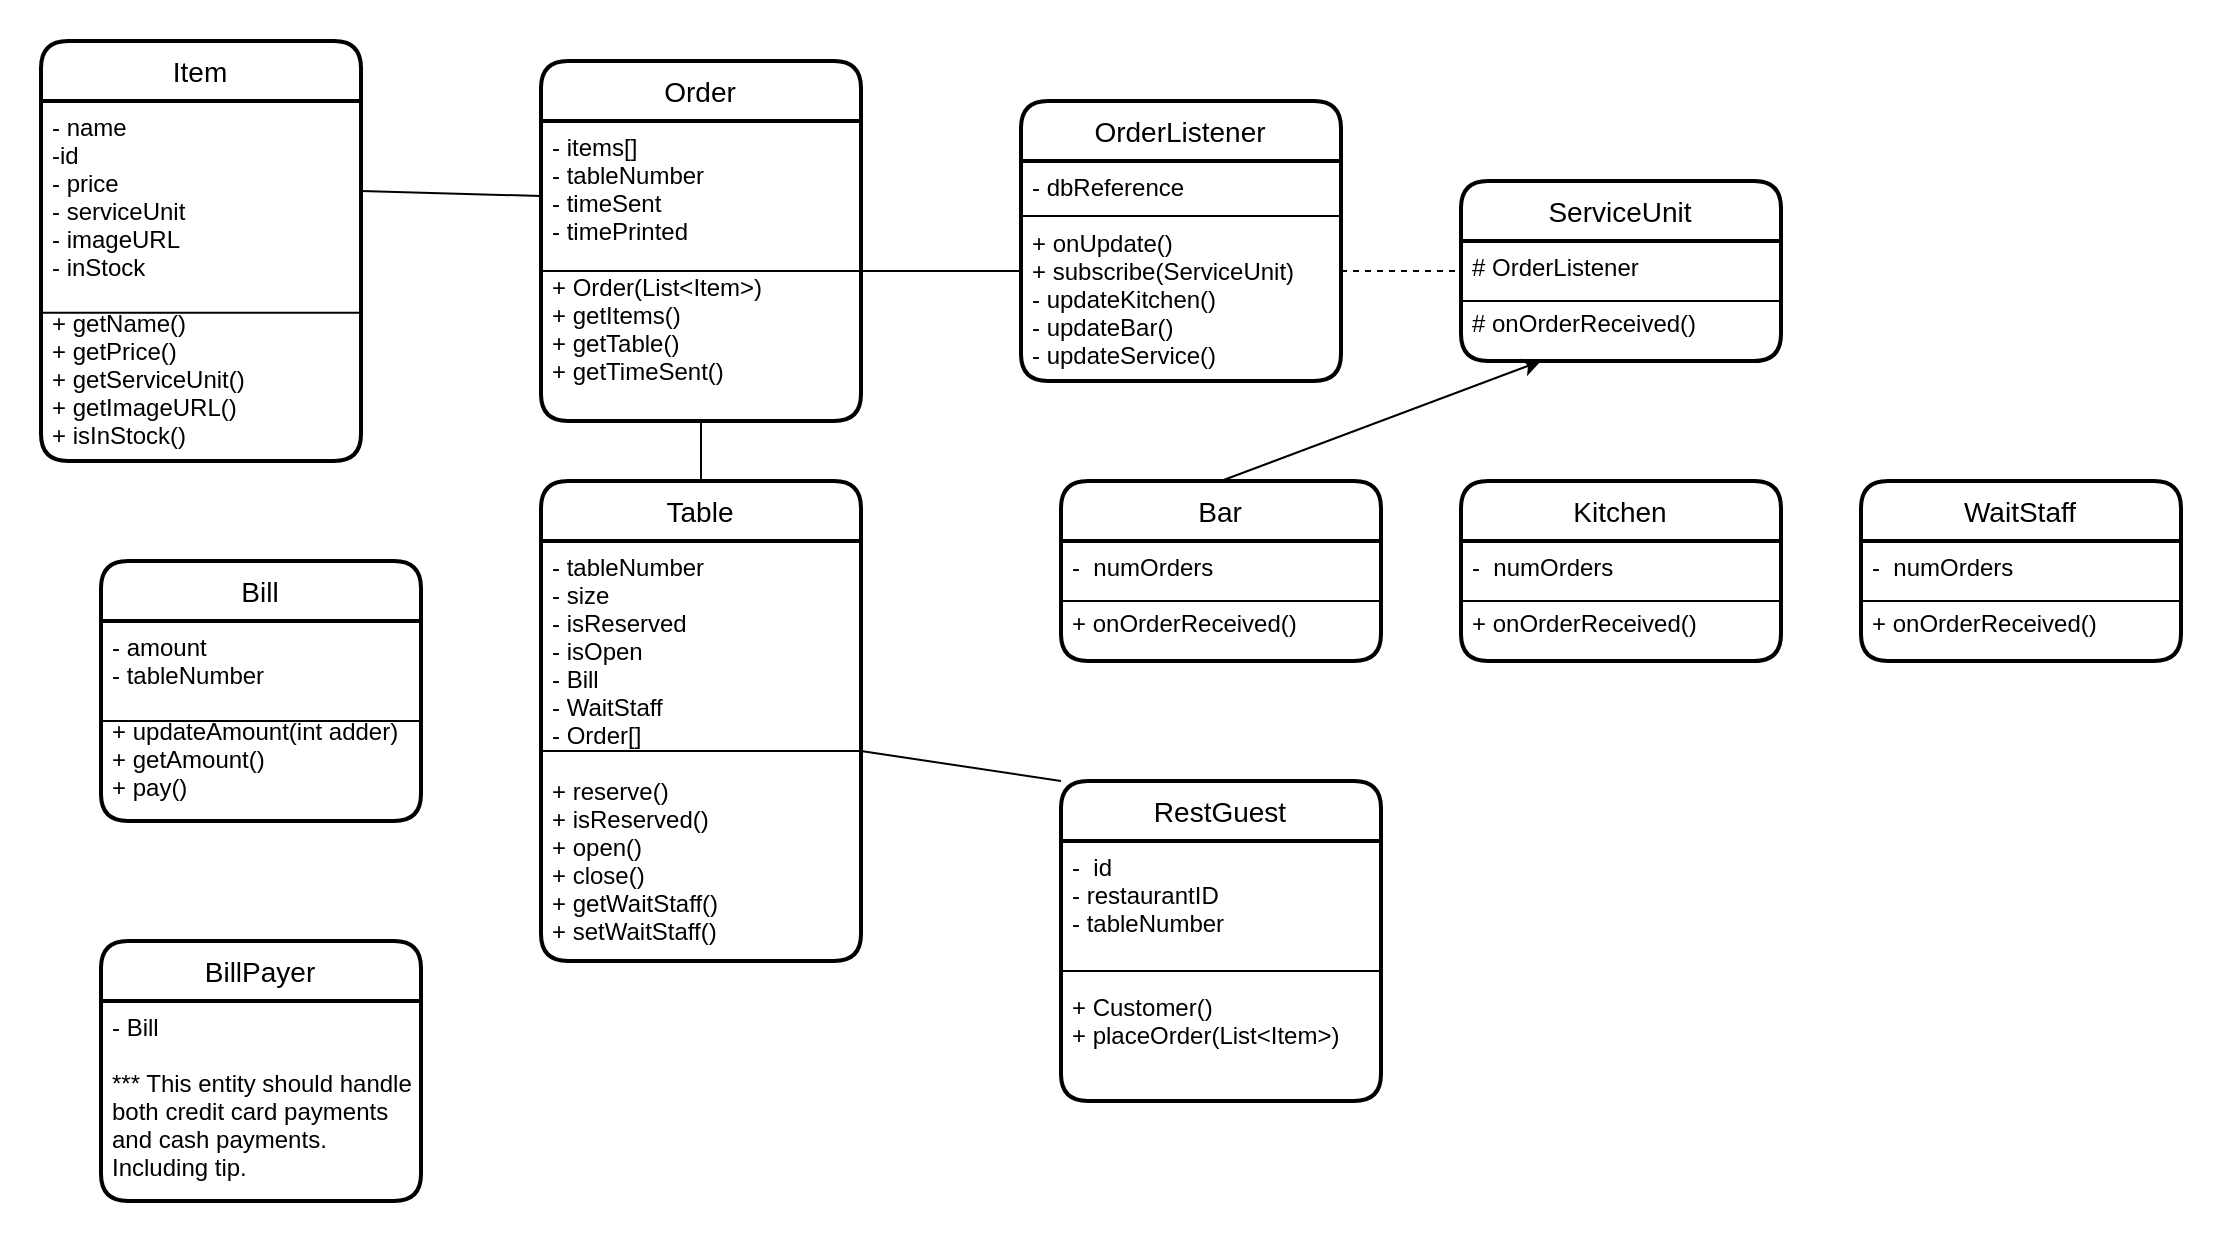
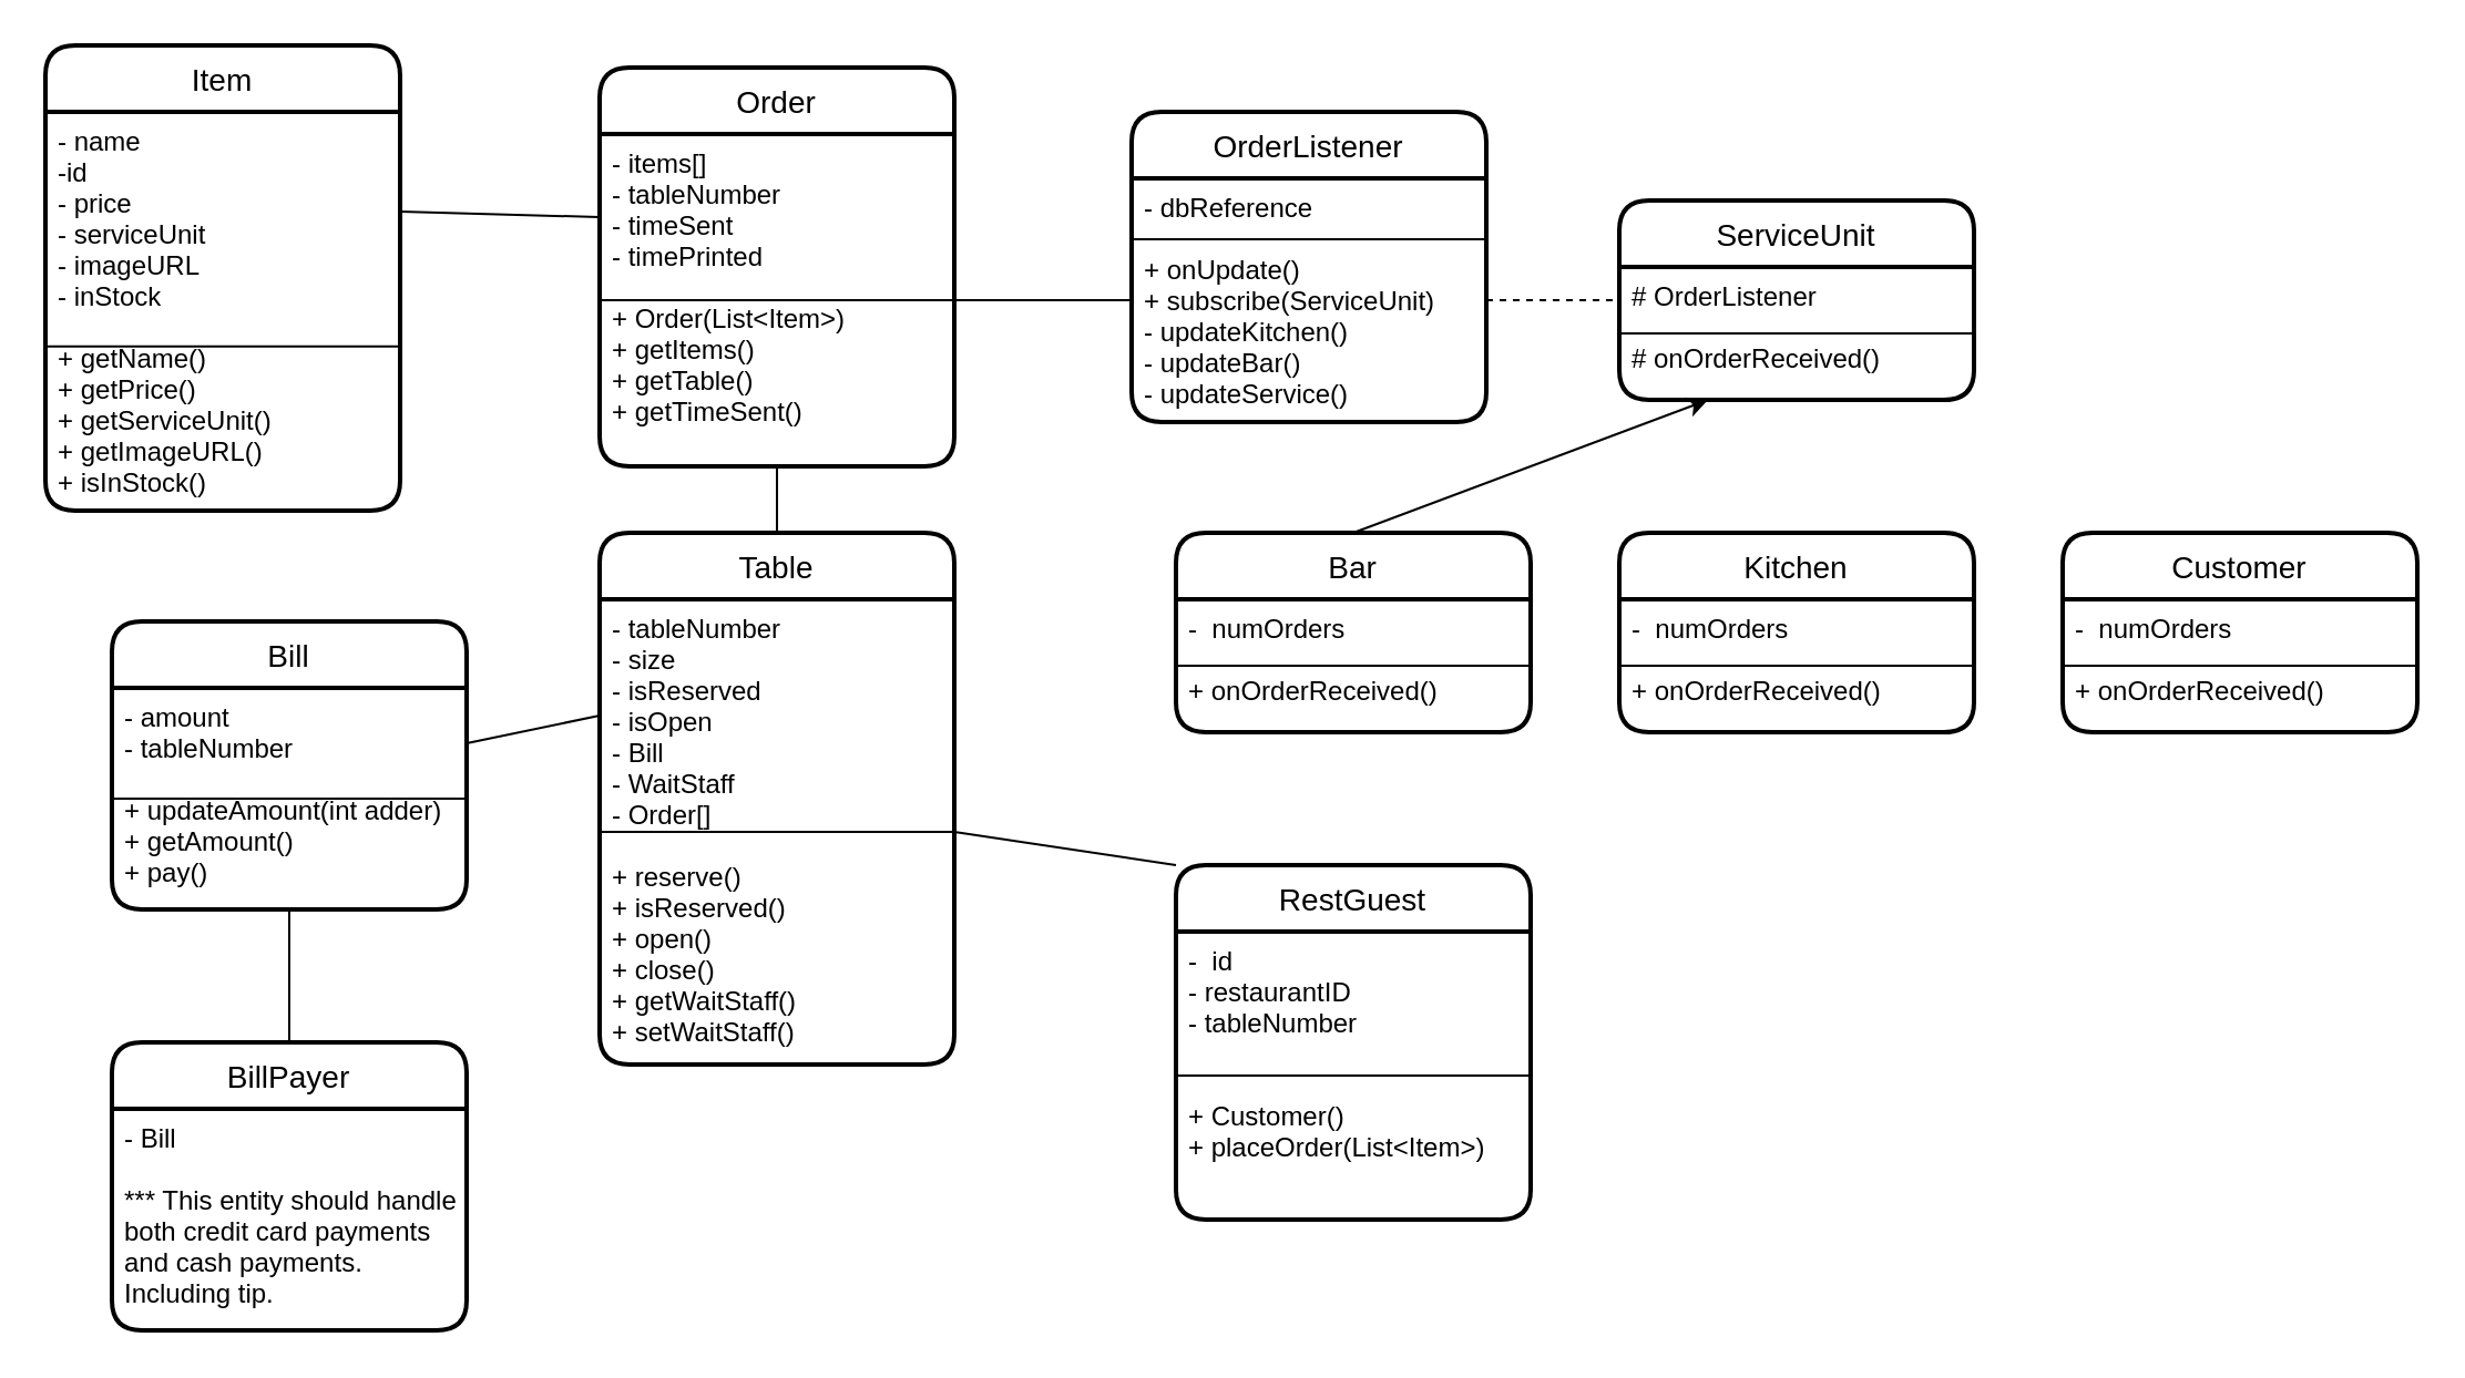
  <mxCell id="0" />
  <mxCell id="1" parent="0" />
  <mxCell id="2" value="RestGuest" style="swimlane;childLayout=stackLayout;horizontal=1;startSize=30;horizontalStack=0;rounded=1;fontSize=14;fontStyle=0;strokeWidth=2;resizeParent=0;resizeLast=1;shadow=0;dashed=0;align=center;" parent="1" vertex="1"><mxGeometry x="530" y="390" width="160" height="160" as="geometry" /></mxCell>
  <mxCell id="3" value="-  id&#10;- restaurantID&#10;- tableNumber&#10;&#10;&#10;+ Customer()&#10;+ placeOrder(List&lt;Item&gt;)" style="align=left;strokeColor=none;fillColor=none;spacingLeft=4;fontSize=12;verticalAlign=top;resizable=0;rotatable=0;part=1;" parent="2" vertex="1"><mxGeometry y="30" width="160" height="130" as="geometry" /></mxCell>
  <mxCell id="4" value="" style="endArrow=none;html=1;rounded=0;exitX=0;exitY=0.5;exitDx=0;exitDy=0;entryX=1;entryY=0.5;entryDx=0;entryDy=0;" parent="2" source="3" target="3" edge="1"><mxGeometry width="50" height="50" relative="1" as="geometry"><mxPoint x="300" y="-20" as="sourcePoint" /><mxPoint x="350" y="-70" as="targetPoint" /></mxGeometry></mxCell>
- <mxCell id="5" value="WaitStaff" style="swimlane;childLayout=stackLayout;horizontal=1;startSize=30;horizontalStack=0;rounded=1;fontSize=14;fontStyle=0;strokeWidth=2;resizeParent=0;resizeLast=1;shadow=0;dashed=0;align=center;" parent="1" vertex="1"><mxGeometry x="930" y="240" width="160" height="90" as="geometry" /></mxCell>
+ <mxCell id="5" value="Customer" style="swimlane;childLayout=stackLayout;horizontal=1;startSize=30;horizontalStack=0;rounded=1;fontSize=14;fontStyle=0;strokeWidth=2;resizeParent=0;resizeLast=1;shadow=0;dashed=0;align=center;" parent="1" vertex="1"><mxGeometry x="930" y="240" width="160" height="90" as="geometry" /></mxCell>
  <mxCell id="6" value="-  numOrders&#10;&#10;+ onOrderReceived()" style="align=left;strokeColor=none;fillColor=none;spacingLeft=4;fontSize=12;verticalAlign=top;resizable=0;rotatable=0;part=1;" parent="5" vertex="1"><mxGeometry y="30" width="160" height="60" as="geometry" /></mxCell>
  <mxCell id="7" value="" style="endArrow=none;html=1;rounded=0;entryX=1;entryY=0.5;entryDx=0;entryDy=0;exitX=0;exitY=0.5;exitDx=0;exitDy=0;" edge="1" parent="5" source="6" target="6"><mxGeometry width="50" height="50" relative="1" as="geometry"><mxPoint x="30" y="160" as="sourcePoint" /><mxPoint x="80" y="110" as="targetPoint" /></mxGeometry></mxCell>
  <mxCell id="8" value="Kitchen" style="swimlane;childLayout=stackLayout;horizontal=1;startSize=30;horizontalStack=0;rounded=1;fontSize=14;fontStyle=0;strokeWidth=2;resizeParent=0;resizeLast=1;shadow=0;dashed=0;align=center;" parent="1" vertex="1"><mxGeometry x="730" y="240" width="160" height="90" as="geometry" /></mxCell>
  <mxCell id="9" value="-  numOrders&#10;&#10;+ onOrderReceived()" style="align=left;strokeColor=none;fillColor=none;spacingLeft=4;fontSize=12;verticalAlign=top;resizable=0;rotatable=0;part=1;" parent="8" vertex="1"><mxGeometry y="30" width="160" height="60" as="geometry" /></mxCell>
  <mxCell id="10" value="" style="endArrow=none;html=1;rounded=0;entryX=1;entryY=0.5;entryDx=0;entryDy=0;exitX=0;exitY=0.5;exitDx=0;exitDy=0;" edge="1" parent="8" source="9" target="9"><mxGeometry width="50" height="50" relative="1" as="geometry"><mxPoint x="50" y="180" as="sourcePoint" /><mxPoint x="100" y="130" as="targetPoint" /></mxGeometry></mxCell>
  <mxCell id="11" value="OrderListener" style="swimlane;childLayout=stackLayout;horizontal=1;startSize=30;horizontalStack=0;rounded=1;fontSize=14;fontStyle=0;strokeWidth=2;resizeParent=0;resizeLast=1;shadow=0;dashed=0;align=center;" parent="1" vertex="1"><mxGeometry x="510" y="50" width="160" height="140" as="geometry" /></mxCell>
  <mxCell id="12" value="" style="endArrow=none;html=1;rounded=0;exitX=0;exitY=0.25;exitDx=0;exitDy=0;entryX=1;entryY=0.25;entryDx=0;entryDy=0;" parent="11" source="13" target="13" edge="1"><mxGeometry width="50" height="50" relative="1" as="geometry"><mxPoint x="90" y="90" as="sourcePoint" /><mxPoint x="140" y="40" as="targetPoint" /></mxGeometry></mxCell>
  <mxCell id="13" value="- dbReference&#10;&#10;+ onUpdate()&#10;+ subscribe(ServiceUnit)&#10;- updateKitchen()&#10;- updateBar()&#10;- updateService()" style="align=left;strokeColor=none;fillColor=none;spacingLeft=4;fontSize=12;verticalAlign=top;resizable=0;rotatable=0;part=1;" parent="11" vertex="1"><mxGeometry y="30" width="160" height="110" as="geometry" /></mxCell>
  <mxCell id="14" value="Order" style="swimlane;childLayout=stackLayout;horizontal=1;startSize=30;horizontalStack=0;rounded=1;fontSize=14;fontStyle=0;strokeWidth=2;resizeParent=0;resizeLast=1;shadow=0;dashed=0;align=center;" parent="1" vertex="1"><mxGeometry x="270" y="30" width="160" height="180" as="geometry" /></mxCell>
  <mxCell id="15" value="- items[]&#10;- tableNumber&#10;- timeSent&#10;- timePrinted&#10;&#10;+ Order(List&lt;Item&gt;)&#10;+ getItems()&#10;+ getTable()&#10;+ getTimeSent()" style="align=left;strokeColor=none;fillColor=none;spacingLeft=4;fontSize=12;verticalAlign=top;resizable=0;rotatable=0;part=1;" parent="14" vertex="1"><mxGeometry y="30" width="160" height="150" as="geometry" /></mxCell>
  <mxCell id="16" value="" style="endArrow=none;html=1;rounded=0;exitX=0;exitY=0.5;exitDx=0;exitDy=0;entryX=1;entryY=0.5;entryDx=0;entryDy=0;" edge="1" parent="14" source="15" target="15"><mxGeometry width="50" height="50" relative="1" as="geometry"><mxPoint x="150" y="230" as="sourcePoint" /><mxPoint x="200" y="180" as="targetPoint" /></mxGeometry></mxCell>
  <mxCell id="17" value="Item" style="swimlane;childLayout=stackLayout;horizontal=1;startSize=30;horizontalStack=0;rounded=1;fontSize=14;fontStyle=0;strokeWidth=2;resizeParent=0;resizeLast=1;shadow=0;dashed=0;align=center;" parent="1" vertex="1"><mxGeometry x="20" y="20" width="160" height="210" as="geometry" /></mxCell>
  <mxCell id="18" value="- name&#10;-id&#10;- price&#10;- serviceUnit&#10;- imageURL&#10;- inStock&#10;&#10;+ getName()&#10;+ getPrice()&#10;+ getServiceUnit()&#10;+ getImageURL()&#10;+ isInStock()" style="align=left;strokeColor=none;fillColor=none;spacingLeft=4;fontSize=12;verticalAlign=top;resizable=0;rotatable=0;part=1;" parent="17" vertex="1"><mxGeometry y="30" width="160" height="180" as="geometry" /></mxCell>
  <mxCell id="19" value="" style="endArrow=none;html=1;rounded=0;exitX=0;exitY=0.588;exitDx=0;exitDy=0;entryX=1;entryY=0.588;entryDx=0;entryDy=0;exitPerimeter=0;entryPerimeter=0;" parent="17" source="18" target="18" edge="1"><mxGeometry width="50" height="50" relative="1" as="geometry"><mxPoint x="290" y="210" as="sourcePoint" /><mxPoint x="340" y="160" as="targetPoint" /></mxGeometry></mxCell>
  <mxCell id="20" value="Bar" style="swimlane;childLayout=stackLayout;horizontal=1;startSize=30;horizontalStack=0;rounded=1;fontSize=14;fontStyle=0;strokeWidth=2;resizeParent=0;resizeLast=1;shadow=0;dashed=0;align=center;" parent="1" vertex="1"><mxGeometry x="530" y="240" width="160" height="90" as="geometry" /></mxCell>
  <mxCell id="21" value="-  numOrders&#10;&#10;+ onOrderReceived()" style="align=left;strokeColor=none;fillColor=none;spacingLeft=4;fontSize=12;verticalAlign=top;resizable=0;rotatable=0;part=1;" parent="20" vertex="1"><mxGeometry y="30" width="160" height="60" as="geometry" /></mxCell>
  <mxCell id="22" value="" style="endArrow=none;html=1;rounded=0;entryX=1;entryY=0.5;entryDx=0;entryDy=0;exitX=0;exitY=0.5;exitDx=0;exitDy=0;" edge="1" parent="20" source="21" target="21"><mxGeometry width="50" height="50" relative="1" as="geometry"><mxPoint x="-70" y="90" as="sourcePoint" /><mxPoint x="-20" y="40" as="targetPoint" /></mxGeometry></mxCell>
  <mxCell id="23" value="BillPayer" style="swimlane;childLayout=stackLayout;horizontal=1;startSize=30;horizontalStack=0;rounded=1;fontSize=14;fontStyle=0;strokeWidth=2;resizeParent=0;resizeLast=1;shadow=0;dashed=0;align=center;" parent="1" vertex="1"><mxGeometry x="50" y="470" width="160" height="130" as="geometry" /></mxCell>
  <mxCell id="24" value="- Bill&#10;&#10;*** This entity should handle &#10;both credit card payments&#10;and cash payments.&#10;Including tip." style="align=left;strokeColor=none;fillColor=none;spacingLeft=4;fontSize=12;verticalAlign=top;resizable=0;rotatable=0;part=1;" parent="23" vertex="1"><mxGeometry y="30" width="160" height="100" as="geometry" /></mxCell>
  <mxCell id="25" value="ServiceUnit" style="swimlane;childLayout=stackLayout;horizontal=1;startSize=30;horizontalStack=0;rounded=1;fontSize=14;fontStyle=0;strokeWidth=2;resizeParent=0;resizeLast=1;shadow=0;dashed=0;align=center;" parent="1" vertex="1"><mxGeometry x="730" y="90" width="160" height="90" as="geometry" /></mxCell>
  <mxCell id="26" value="" style="endArrow=none;html=1;rounded=0;exitX=0;exitY=0.5;exitDx=0;exitDy=0;entryX=1;entryY=0.5;entryDx=0;entryDy=0;" parent="25" source="27" target="27" edge="1"><mxGeometry width="50" height="50" relative="1" as="geometry"><mxPoint x="40" y="80" as="sourcePoint" /><mxPoint x="90" y="30" as="targetPoint" /></mxGeometry></mxCell>
  <mxCell id="27" value="# OrderListener&#10;&#10;# onOrderReceived()" style="align=left;strokeColor=none;fillColor=none;spacingLeft=4;fontSize=12;verticalAlign=top;resizable=0;rotatable=0;part=1;" parent="25" vertex="1"><mxGeometry y="30" width="160" height="60" as="geometry" /></mxCell>
  <mxCell id="28" value="" style="endArrow=classic;html=1;rounded=0;exitX=0.5;exitY=0;exitDx=0;exitDy=0;entryX=0.25;entryY=1;entryDx=0;entryDy=0;" parent="1" source="20" target="27" edge="1"><mxGeometry width="50" height="50" relative="1" as="geometry"><mxPoint x="680" y="260" as="sourcePoint" /><mxPoint x="730" y="210" as="targetPoint" /></mxGeometry></mxCell>
  <mxCell id="29" value="" style="endArrow=none;html=1;rounded=0;exitX=1;exitY=0.5;exitDx=0;exitDy=0;entryX=0;entryY=0.5;entryDx=0;entryDy=0;" parent="1" source="15" target="13" edge="1"><mxGeometry width="50" height="50" relative="1" as="geometry"><mxPoint x="450" y="10" as="sourcePoint" /><mxPoint x="500" y="-40" as="targetPoint" /></mxGeometry></mxCell>
  <mxCell id="30" value="" style="endArrow=none;html=1;rounded=0;exitX=1;exitY=0.5;exitDx=0;exitDy=0;entryX=0;entryY=0.25;entryDx=0;entryDy=0;dashed=1;" parent="1" source="13" target="27" edge="1"><mxGeometry width="50" height="50" relative="1" as="geometry"><mxPoint x="850" y="40" as="sourcePoint" /><mxPoint x="900" y="-10" as="targetPoint" /></mxGeometry></mxCell>
  <mxCell id="31" value="" style="endArrow=none;html=1;rounded=0;exitX=1;exitY=0.25;exitDx=0;exitDy=0;entryX=0;entryY=0.25;entryDx=0;entryDy=0;" parent="1" source="18" target="15" edge="1"><mxGeometry width="50" height="50" relative="1" as="geometry"><mxPoint x="320" y="-70" as="sourcePoint" /><mxPoint x="370" y="-120" as="targetPoint" /></mxGeometry></mxCell>
  <mxCell id="32" value="Bill" style="swimlane;childLayout=stackLayout;horizontal=1;startSize=30;horizontalStack=0;rounded=1;fontSize=14;fontStyle=0;strokeWidth=2;resizeParent=0;resizeLast=1;shadow=0;dashed=0;align=center;" vertex="1" parent="1"><mxGeometry x="50" y="280" width="160" height="130" as="geometry" /></mxCell>
  <mxCell id="33" value="- amount&#10;- tableNumber&#10;&#10;+ updateAmount(int adder)&#10;+ getAmount()&#10;+ pay()&#10;" style="align=left;strokeColor=none;fillColor=none;spacingLeft=4;fontSize=12;verticalAlign=top;resizable=0;rotatable=0;part=1;" vertex="1" parent="32"><mxGeometry y="30" width="160" height="100" as="geometry" /></mxCell>
  <mxCell id="34" value="" style="endArrow=none;html=1;rounded=0;exitX=0;exitY=0.5;exitDx=0;exitDy=0;entryX=1;entryY=0.5;entryDx=0;entryDy=0;" edge="1" parent="32" source="33" target="33"><mxGeometry width="50" height="50" relative="1" as="geometry"><mxPoint x="180" y="50" as="sourcePoint" /><mxPoint x="230" as="targetPoint" /></mxGeometry></mxCell>
  <mxCell id="35" value="Table" style="swimlane;childLayout=stackLayout;horizontal=1;startSize=30;horizontalStack=0;rounded=1;fontSize=14;fontStyle=0;strokeWidth=2;resizeParent=0;resizeLast=1;shadow=0;dashed=0;align=center;" vertex="1" parent="1"><mxGeometry x="270" y="240" width="160" height="240" as="geometry" /></mxCell>
  <mxCell id="36" value="" style="endArrow=none;html=1;rounded=0;entryX=1;entryY=0.5;entryDx=0;entryDy=0;exitX=0;exitY=0.5;exitDx=0;exitDy=0;" edge="1" parent="35" source="37" target="37"><mxGeometry width="50" height="50" relative="1" as="geometry"><mxPoint x="70" y="170" as="sourcePoint" /><mxPoint x="120" y="120" as="targetPoint" /></mxGeometry></mxCell>
  <mxCell id="37" value="- tableNumber&#10;- size&#10;- isReserved&#10;- isOpen&#10;- Bill&#10;- WaitStaff&#10;- Order[]&#10;&#10;+ reserve()&#10;+ isReserved()&#10;+ open()&#10;+ close()&#10;+ getWaitStaff()&#10;+ setWaitStaff()&#10;&#10;" style="align=left;strokeColor=none;fillColor=none;spacingLeft=4;fontSize=12;verticalAlign=top;resizable=0;rotatable=0;part=1;" vertex="1" parent="35"><mxGeometry y="30" width="160" height="210" as="geometry" /></mxCell>
+ <mxCell id="38" value="" style="endArrow=none;html=1;rounded=0;exitX=1;exitY=0.25;exitDx=0;exitDy=0;entryX=0;entryY=0.25;entryDx=0;entryDy=0;" edge="1" parent="1" source="33" target="37"><mxGeometry width="50" height="50" relative="1" as="geometry"><mxPoint x="210" y="260" as="sourcePoint" /><mxPoint y="210" as="targetPoint" x="260" /></mxGeometry></mxCell>
  <mxCell id="39" value="" style="endArrow=none;html=1;rounded=0;exitX=0.5;exitY=0;exitDx=0;exitDy=0;" edge="1" parent="1" source="35" target="15"><mxGeometry width="50" height="50" relative="1" as="geometry"><mxPoint x="510" y="440" as="sourcePoint" /><mxPoint x="560" y="390" as="targetPoint" /></mxGeometry></mxCell>
+ <mxCell id="40" value="" style="endArrow=none;html=1;rounded=0;exitX=0.5;exitY=0;exitDx=0;exitDy=0;entryX=0.5;entryY=1;entryDx=0;entryDy=0;" edge="1" parent="1" source="23" target="33"><mxGeometry width="50" height="50" relative="1" as="geometry"><mxPoint x="270" y="610" as="sourcePoint" /><mxPoint x="320" y="560" as="targetPoint" /></mxGeometry></mxCell>
  <mxCell id="41" value="" style="endArrow=none;html=1;rounded=0;exitX=1;exitY=0.5;exitDx=0;exitDy=0;entryX=0;entryY=0;entryDx=0;entryDy=0;" edge="1" parent="1" source="37" target="2"><mxGeometry width="50" height="50" relative="1" as="geometry"><mxPoint x="450" y="510" as="sourcePoint" /><mxPoint x="500" y="460" as="targetPoint" /></mxGeometry></mxCell>
